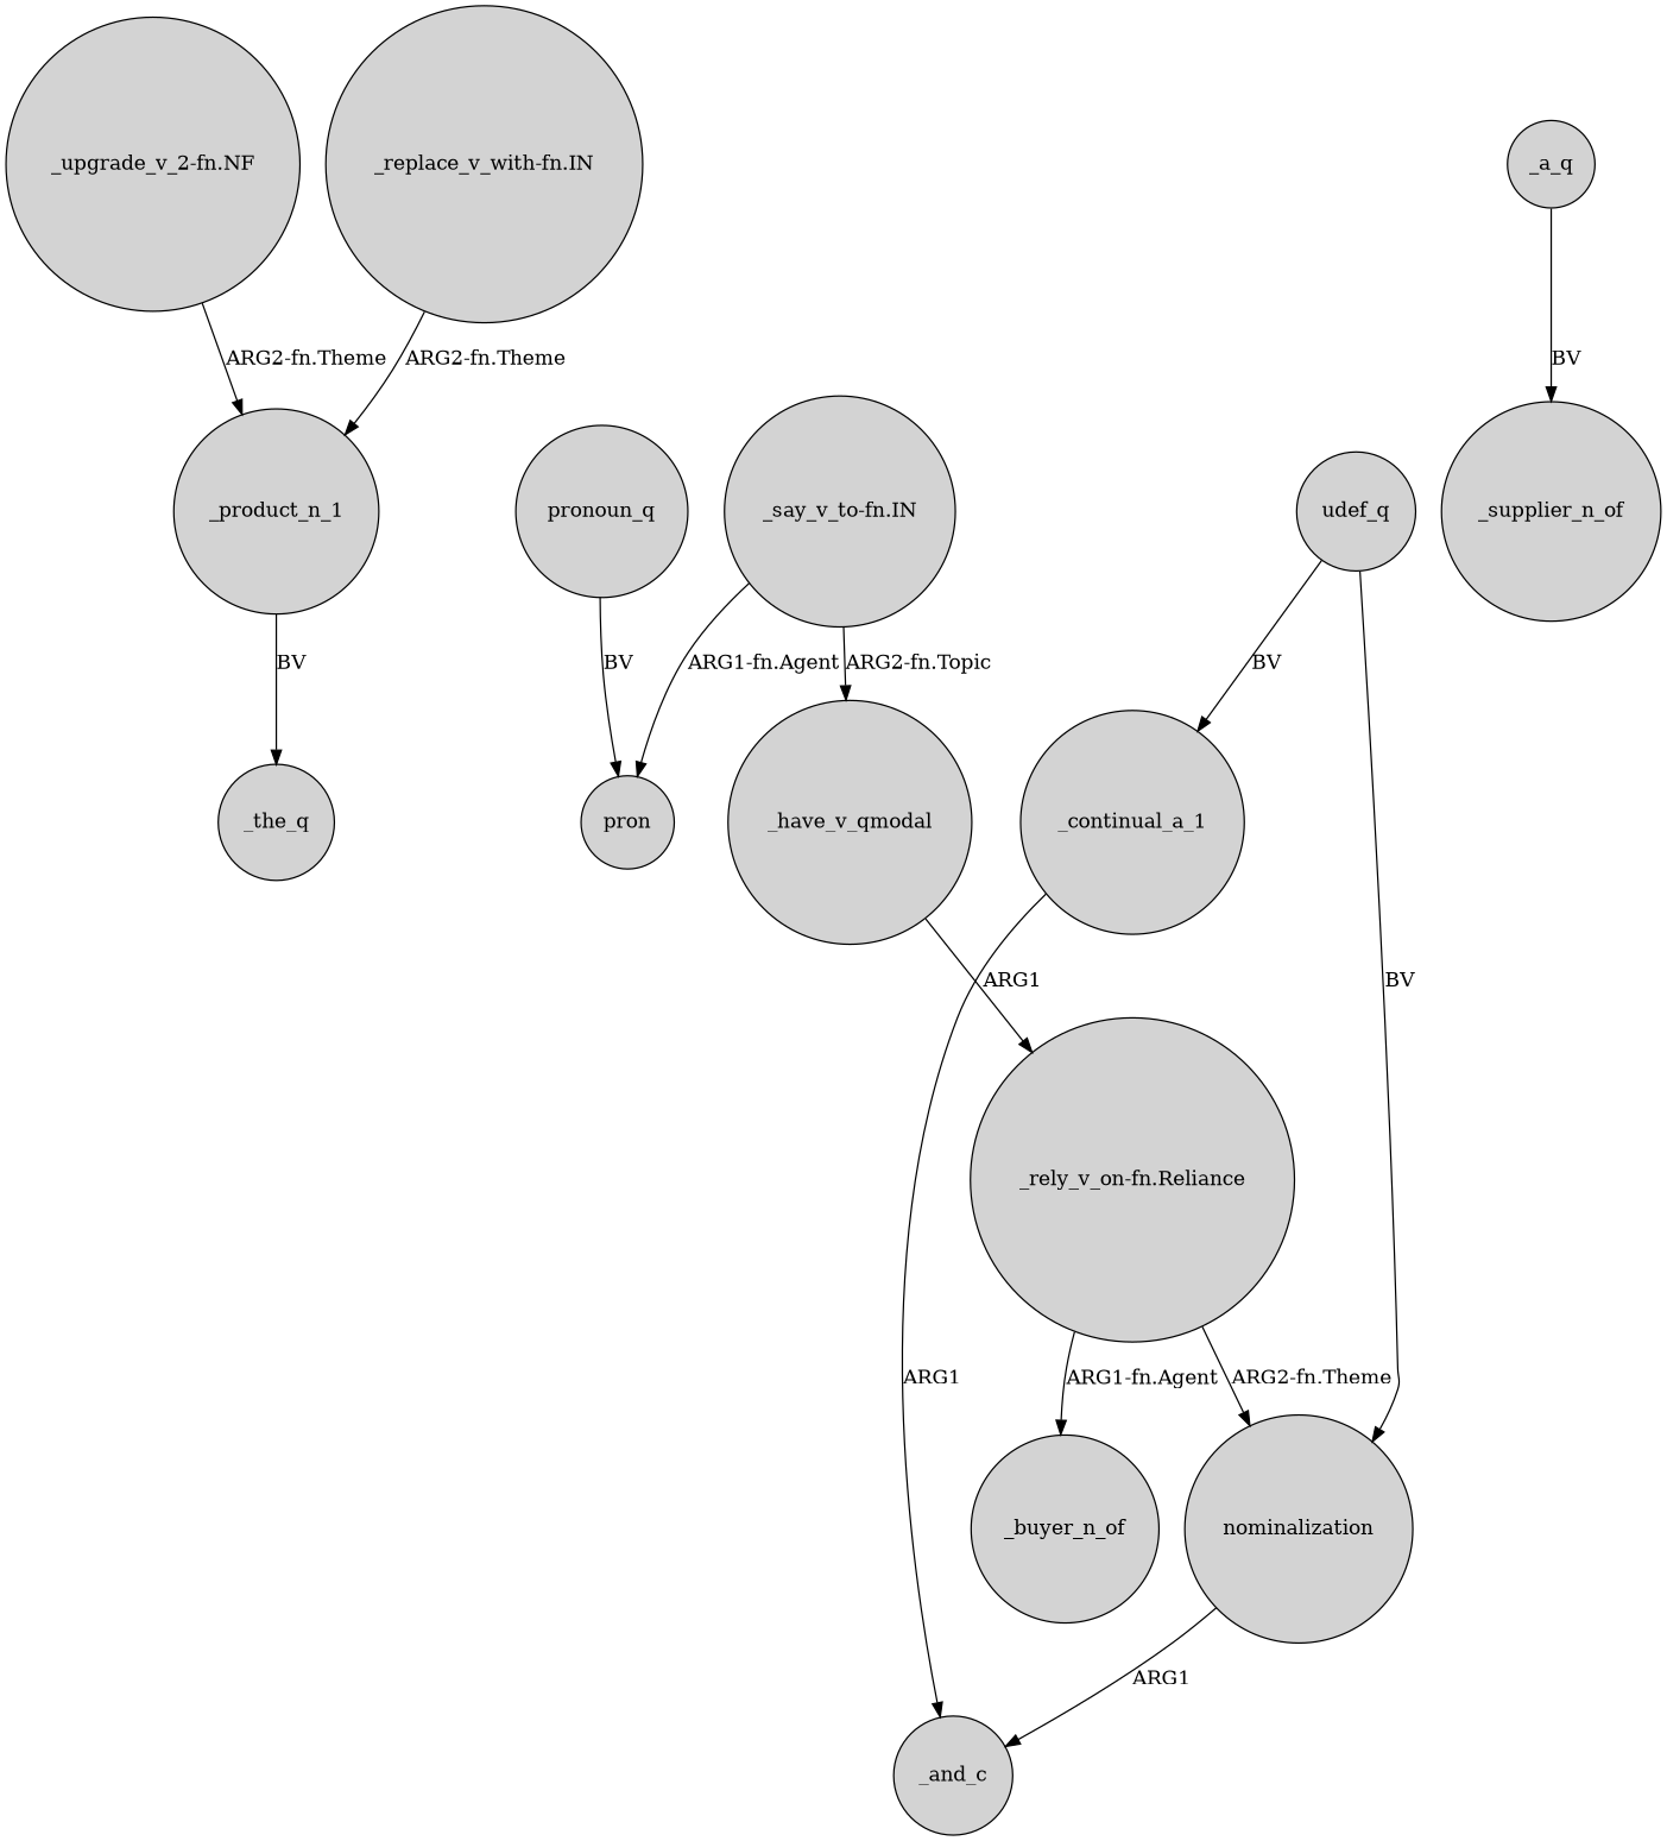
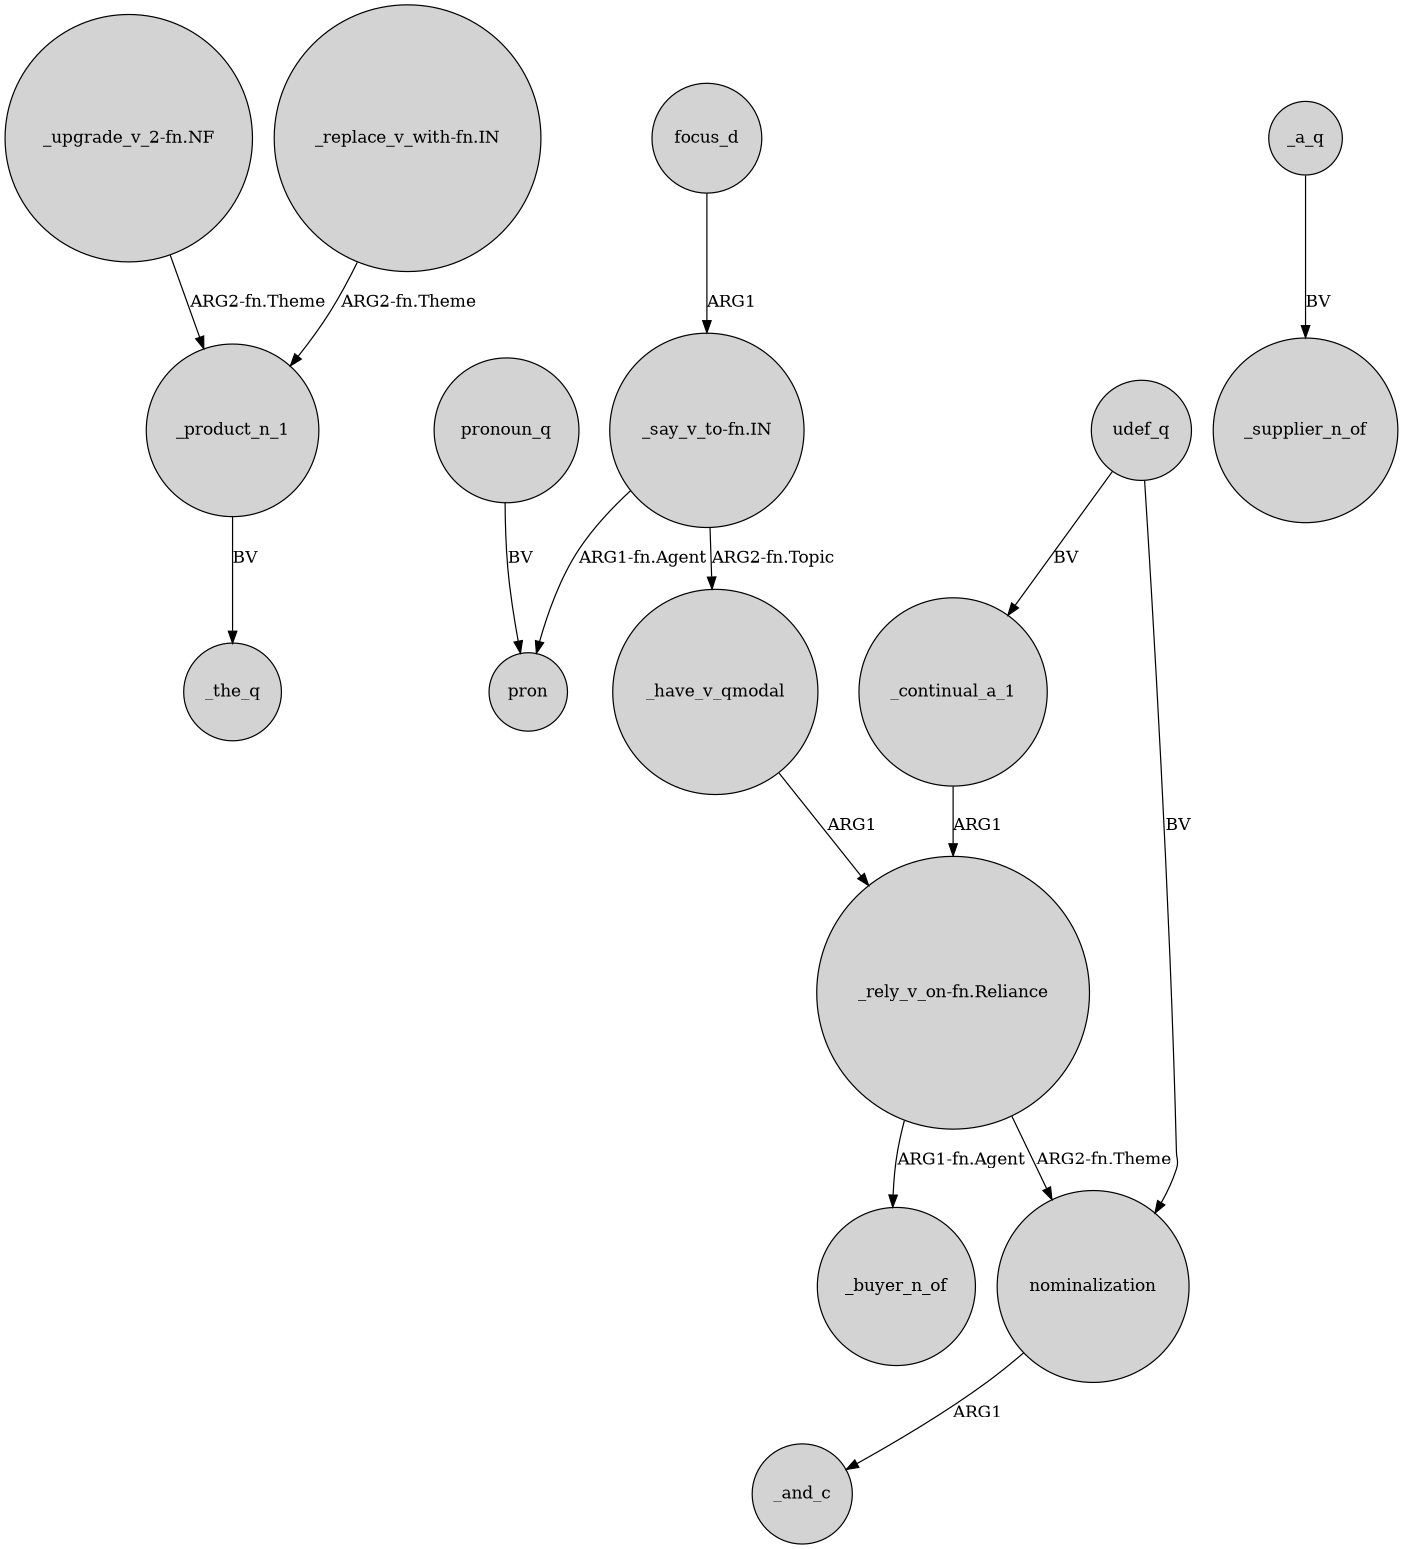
  digraph {
    node [shape=circle style=filled]
    _product_n_1
    _the_q
    "_rely_v_on-fn.Reliance"
    nominalization
    _buyer_n_of
    _and_c
    n7 [label="_upgrade_v_2-fn.NF"]
    "_say_v_to-fn.IN"
    _have_v_qmodal
    pron
    pronoun_q
    udef_q
    _continual_a_1
+   focus_d
    "_replace_v_with-fn.IN"
    _a_q
    _supplier_n_of
    _product_n_1 -> _the_q [label=BV]
    "_rely_v_on-fn.Reliance" -> nominalization [label="ARG2-fn.Theme"]
    "_rely_v_on-fn.Reliance" -> _buyer_n_of [label="ARG1-fn.Agent"]
    nominalization -> _and_c [label=ARG1]
    n7 -> _product_n_1 [label="ARG2-fn.Theme"]
    "_say_v_to-fn.IN" -> _have_v_qmodal [label="ARG2-fn.Topic"]
    "_say_v_to-fn.IN" -> pron [label="ARG1-fn.Agent"]
    _have_v_qmodal -> "_rely_v_on-fn.Reliance" [label=ARG1]
    pronoun_q -> pron [label=BV]
    udef_q -> nominalization [label=BV]
    udef_q -> _continual_a_1 [label=BV]
-   _continual_a_1 -> _and_c [label=ARG1]
+   _continual_a_1 -> "_rely_v_on-fn.Reliance" [label=ARG1]
+   focus_d -> "_say_v_to-fn.IN" [label=ARG1]
    "_replace_v_with-fn.IN" -> _product_n_1 [label="ARG2-fn.Theme"]
    _a_q -> _supplier_n_of [label=BV]
  }
